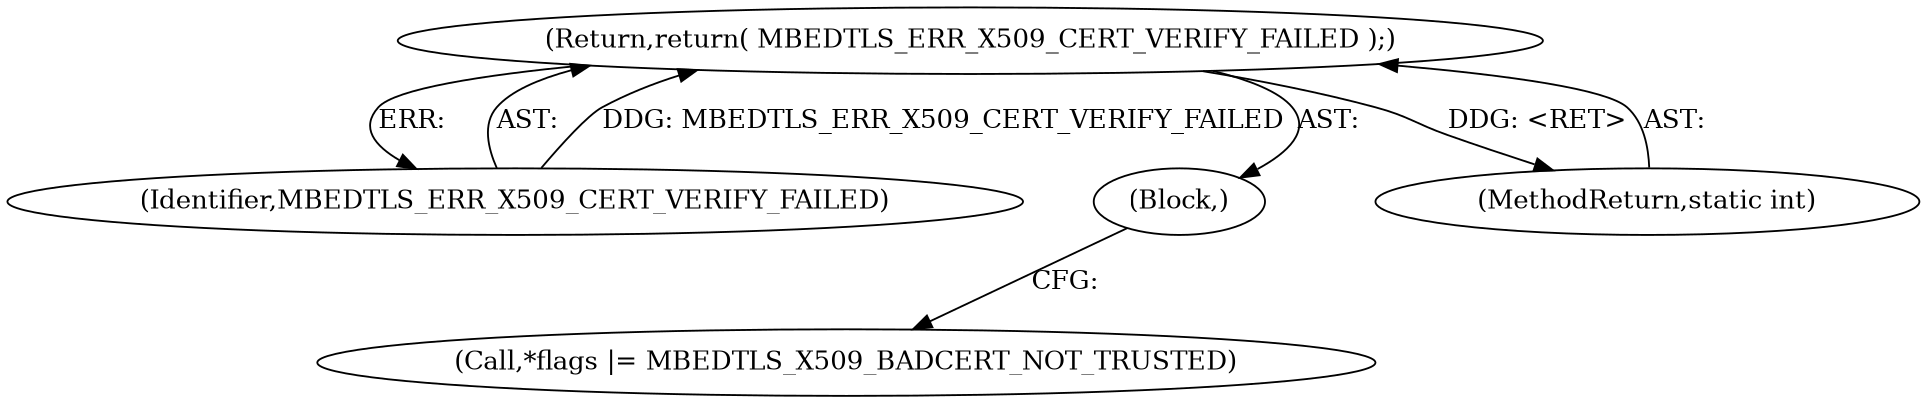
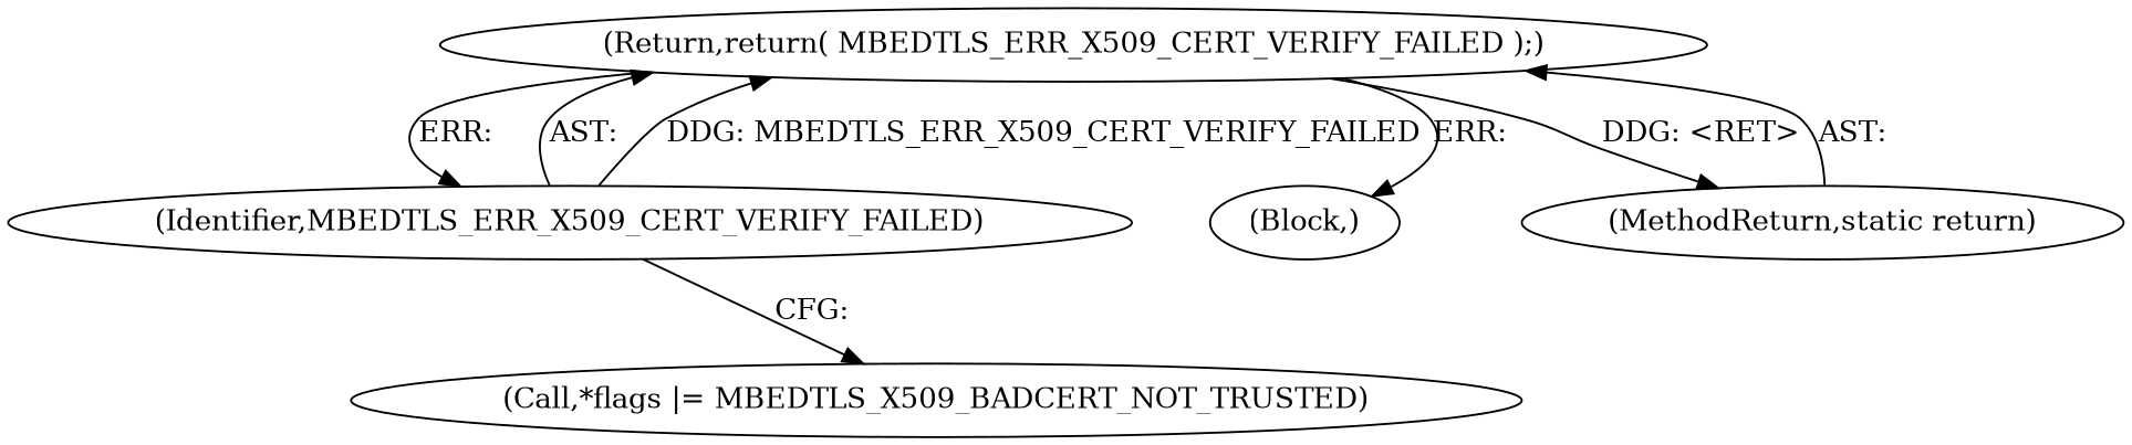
  digraph {
    n1 [label="(Return,return( MBEDTLS_ERR_X509_CERT_VERIFY_FAILED );)"]
    n2 [label="(Identifier,MBEDTLS_ERR_X509_CERT_VERIFY_FAILED)"]
    n3 [label="(Block,)"]
-   n4 [label="(MethodReturn,static int)"]
+   n4 [label="(MethodReturn,static return)"]
    n5 [label="(Call,*flags |= MBEDTLS_X509_BADCERT_NOT_TRUSTED)"]
    n1 -> n2 [label="ERR: "]
-   n1 -> n3 [label="AST: "]
+   n1 -> n3 [label="ERR: "]
    n1 -> n4 [label="DDG: <RET>"]
    n2 -> n1 [label="AST: "]
    n2 -> n1 [label="DDG: MBEDTLS_ERR_X509_CERT_VERIFY_FAILED"]
-   n3 -> n5 [label="CFG: "]
+   n2 -> n5 [label="CFG: "]
    n4 -> n1 [label="AST: "]
  }
